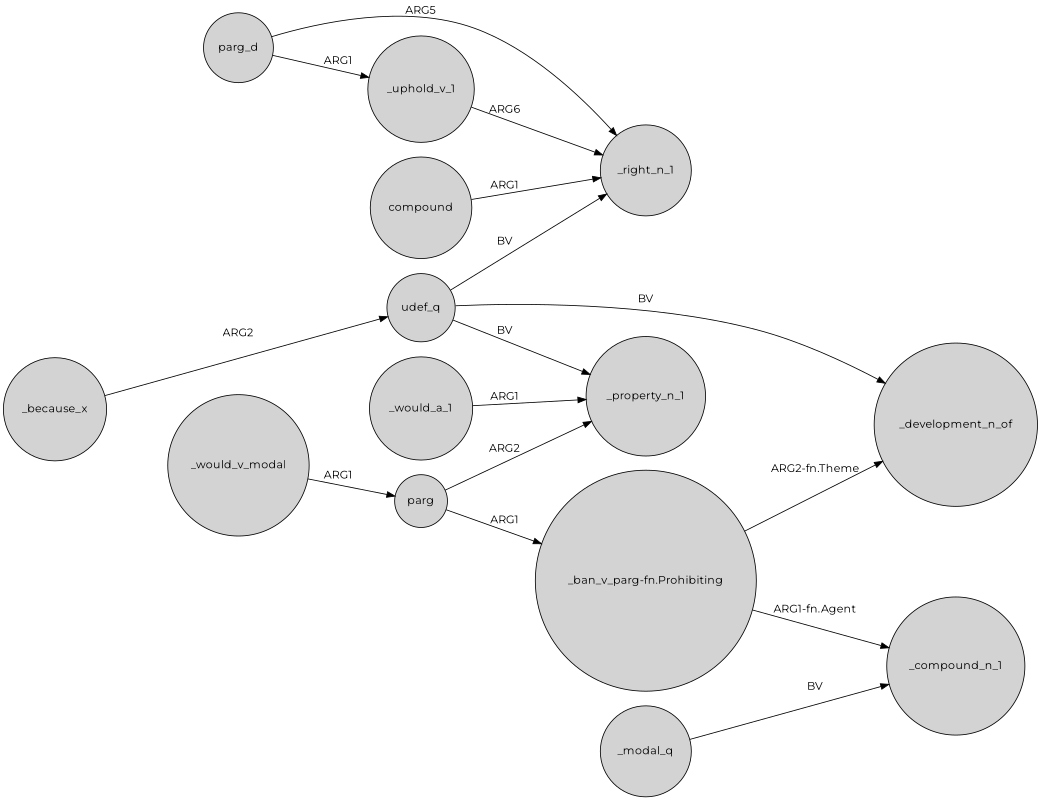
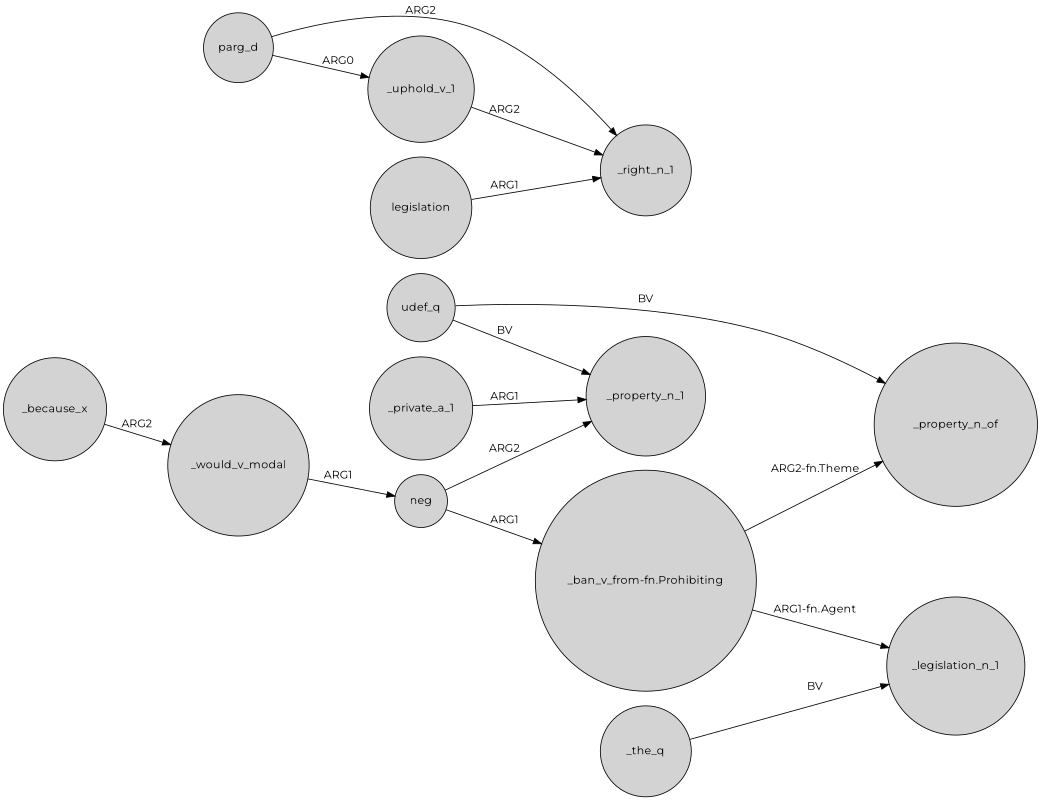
  digraph {
    fontname=Montserrat
    rankdir=LR
    node [fontname=Montserrat shape=circle style=filled]
    edge [fontname=Montserrat]
    parg_d
    _right_n_1
    _uphold_v_1
-   compound
+   compound [label=legislation]
    udef_q
-   _development_n_of
+   _development_n_of [label=_property_n_of]
    _property_n_1
-   "_ban_v_from-fn.Prohibiting" [label="_ban_v_parg-fn.Prohibiting"]
-   _legislation_n_1 [label=_compound_n_1]
-   _the_q [label=_modal_q]
+   "_ban_v_from-fn.Prohibiting"
+   _legislation_n_1
+   _the_q
    _would_v_modal
-   neg [label=parg]
+   neg
    _because_x
-   _private_a_1 [label=_would_a_1]
-   parg_d -> _right_n_1 [label=ARG5]
-   parg_d -> _uphold_v_1 [label=ARG1]
-   _uphold_v_1 -> _right_n_1 [label=ARG6]
+   _private_a_1
+   parg_d -> _right_n_1 [label=ARG2]
+   parg_d -> _uphold_v_1 [label=ARG0]
+   _uphold_v_1 -> _right_n_1 [label=ARG2]
    compound -> _right_n_1 [label=ARG1]
-   udef_q -> _right_n_1 [label=BV]
    udef_q -> _development_n_of [label=BV]
    udef_q -> _property_n_1 [label=BV]
    "_ban_v_from-fn.Prohibiting" -> _development_n_of [label="ARG2-fn.Theme"]
    "_ban_v_from-fn.Prohibiting" -> _legislation_n_1 [label="ARG1-fn.Agent"]
    _the_q -> _legislation_n_1 [label=BV]
    _would_v_modal -> neg [label=ARG1]
    neg -> _property_n_1 [label=ARG2]
    neg -> "_ban_v_from-fn.Prohibiting" [label=ARG1]
-   _because_x -> udef_q [label=ARG2]
+   _because_x -> _would_v_modal [label=ARG2]
    _private_a_1 -> _property_n_1 [label=ARG1]
  }
